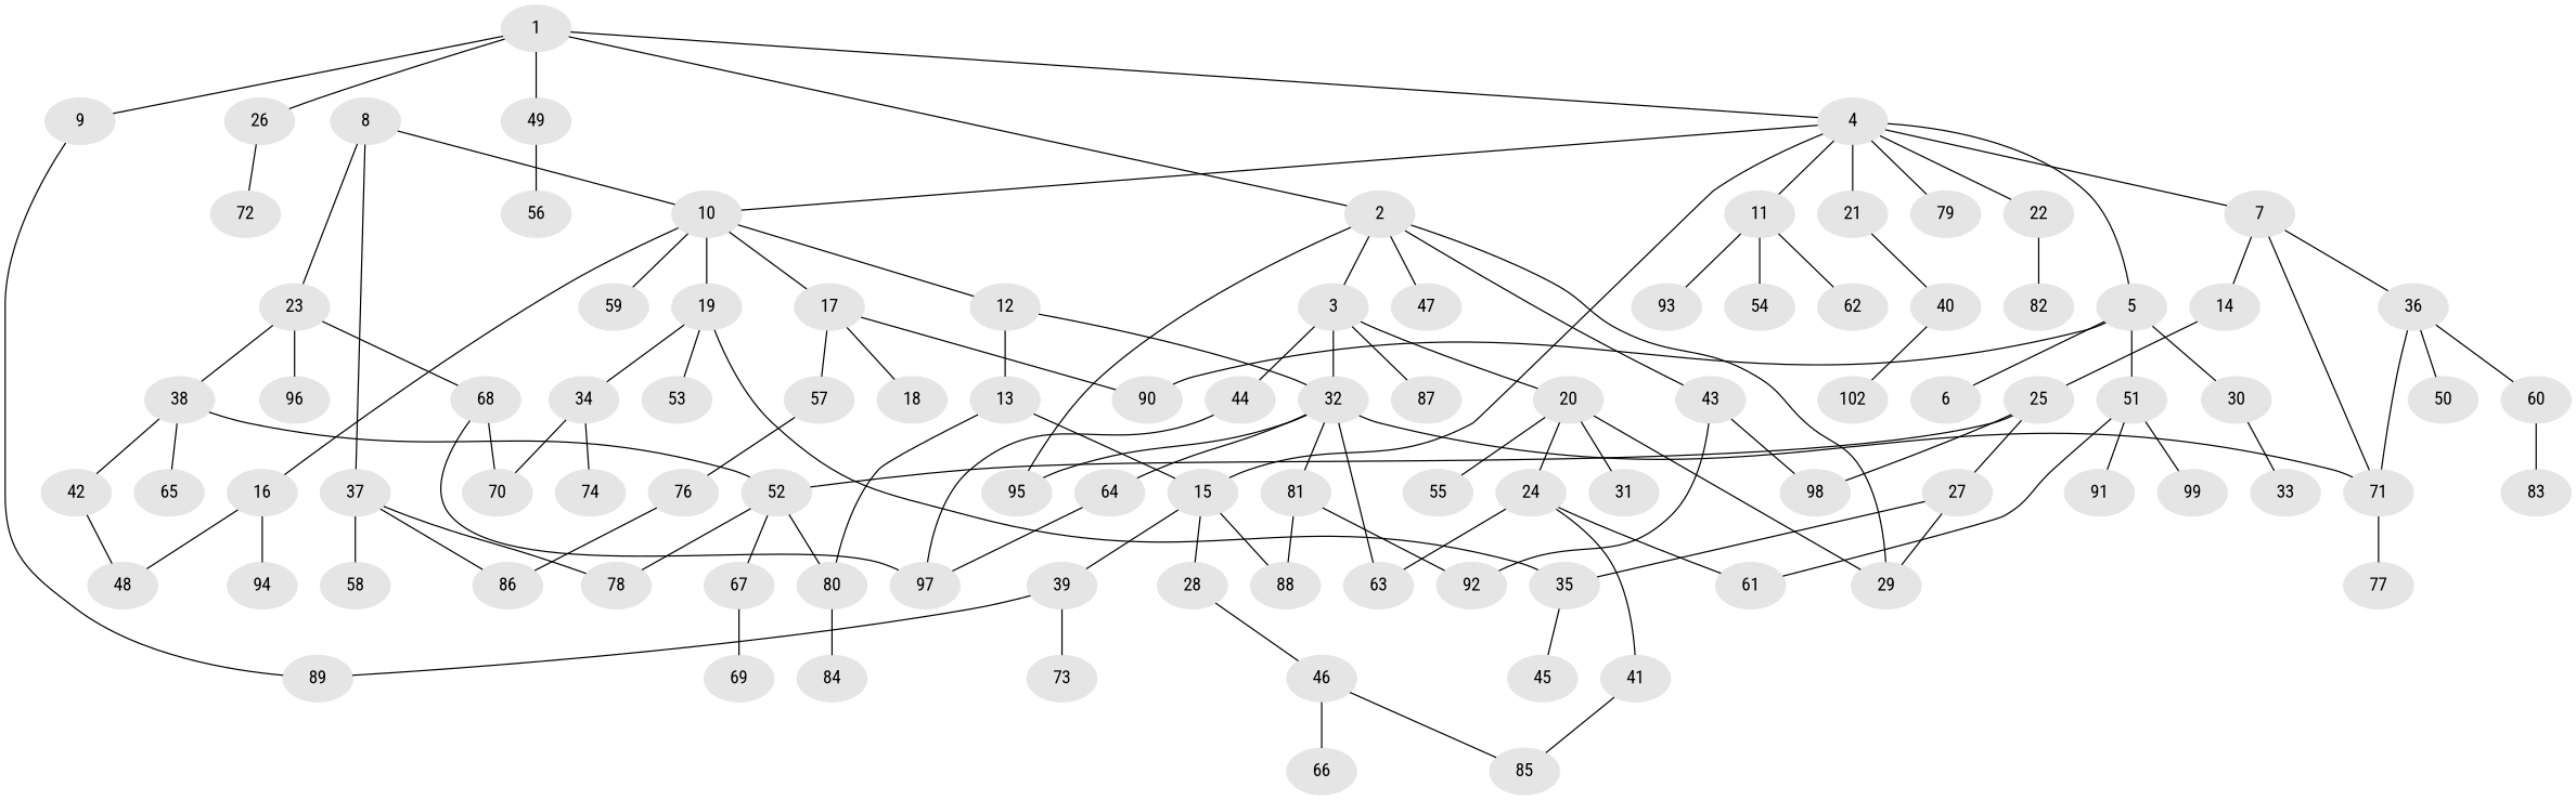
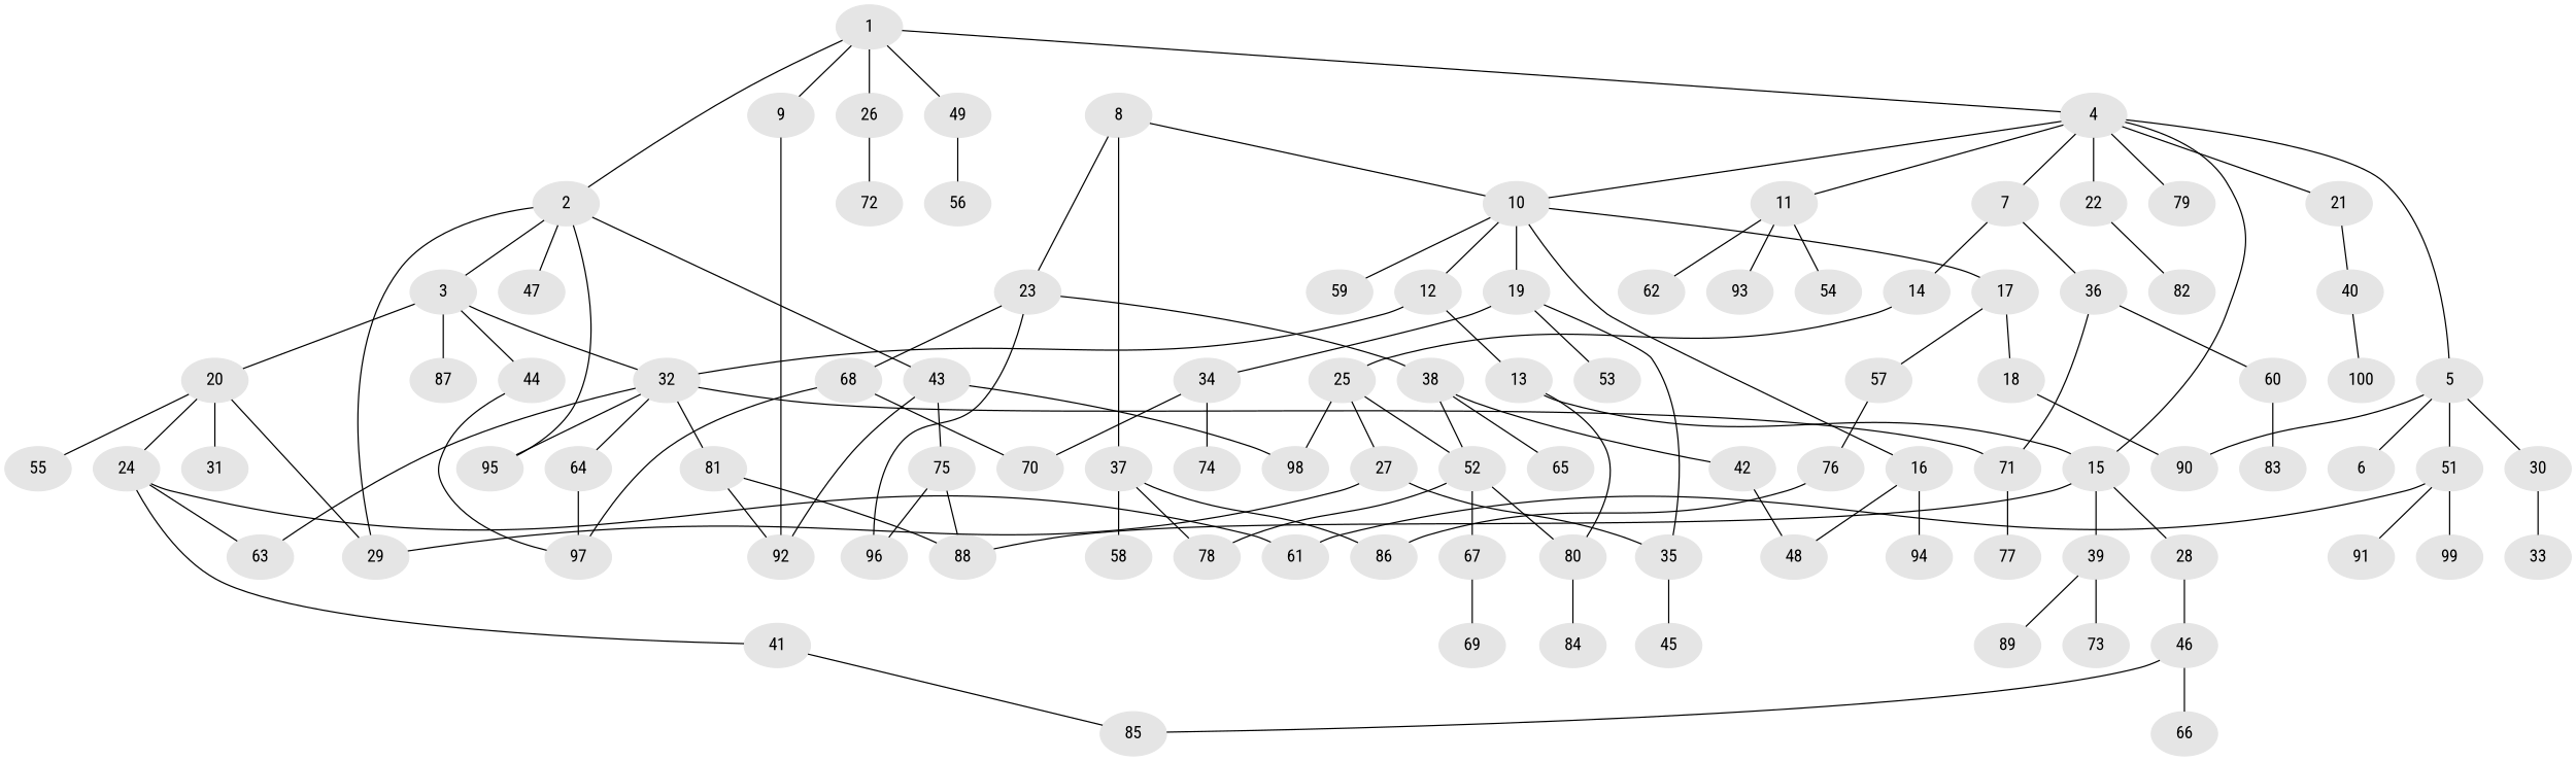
  graph {
    fontname="Roboto Condensed"
    node [color=gray90 fontname="Roboto Condensed" style=filled]
    edge [fontname="Roboto Condensed"]
    1
    2
    4
    9
    26
    49
    3
    29
    43
    47
    95
    5
    7
    11
    15
    21
    22
    79
    10
    89
    72
    56
    20
    32
    44
    87
    98
+   75
    92
    24
    31
    55
    71
    63
    64
    81
    97
    6
    30
    51
    90
    14
    36
    8
    23
    37
    54
    62
    93
    28
    39
    88
    40
    82
    33
    61
    91
    99
    25
-   50
    60
    77
    12
    16
    17
    19
    59
    38
    68
    96
    58
    78
    86
    13
    48
    94
    18
    57
    34
    35
    53
    80
    84
    27
    52
    46
    73
    76
    70
    74
    45
    41
-   100 [label=102]
+   100
    42
    65
    85
    67
    66
    83
    69
    1 -- 2
    1 -- 4
    1 -- 9
    1 -- 26
    1 -- 49
    2 -- 3
    2 -- 29
    2 -- 43
    2 -- 47
    2 -- 95
    4 -- 5
    4 -- 7
    4 -- 11
    4 -- 15
    4 -- 21
    4 -- 22
    4 -- 79
    4 -- 10
-   9 -- 89
+   9 -- 92
    26 -- 72
    49 -- 56
    3 -- 20
    3 -- 32
    3 -- 44
    3 -- 87
    43 -- 98
+   43 -- 75
    43 -- 92
    5 -- 6
    5 -- 30
    5 -- 51
    5 -- 90
-   7 -- 71
    7 -- 14
    7 -- 36
    11 -- 54
    11 -- 62
    11 -- 93
    15 -- 28
    15 -- 39
    15 -- 88
    21 -- 40
    22 -- 82
    10 -- 12
    10 -- 16
    10 -- 17
    10 -- 19
    10 -- 59
    20 -- 29
    20 -- 24
    20 -- 31
    20 -- 55
    32 -- 95
    32 -- 71
    32 -- 63
    32 -- 64
    32 -- 81
    44 -- 97
+   75 -- 88
+   75 -- 96
    24 -- 63
    24 -- 61
    24 -- 41
    71 -- 77
    64 -- 97
    81 -- 92
    81 -- 88
    30 -- 33
    51 -- 61
    51 -- 91
    51 -- 99
    14 -- 25
    36 -- 71
-   36 -- 50
    36 -- 60
    8 -- 10
    8 -- 23
    8 -- 37
    23 -- 38
    23 -- 68
    23 -- 96
    37 -- 58
    37 -- 78
    37 -- 86
    28 -- 46
    39 -- 89
    39 -- 73
    40 -- 100
    25 -- 98
    25 -- 27
    25 -- 52
    60 -- 83
    12 -- 32
    12 -- 13
    16 -- 48
    16 -- 94
-   17 -- 90
+   18 -- 90
    17 -- 18
    17 -- 57
    19 -- 34
    19 -- 35
    19 -- 53
    38 -- 52
    38 -- 42
    38 -- 65
    68 -- 97
    68 -- 70
    13 -- 15
    13 -- 80
    57 -- 76
    34 -- 70
    34 -- 74
    35 -- 45
    80 -- 84
    27 -- 29
    27 -- 35
    52 -- 78
    52 -- 80
    52 -- 67
    46 -- 85
    46 -- 66
    76 -- 86
    41 -- 85
    42 -- 48
    67 -- 69
  }
